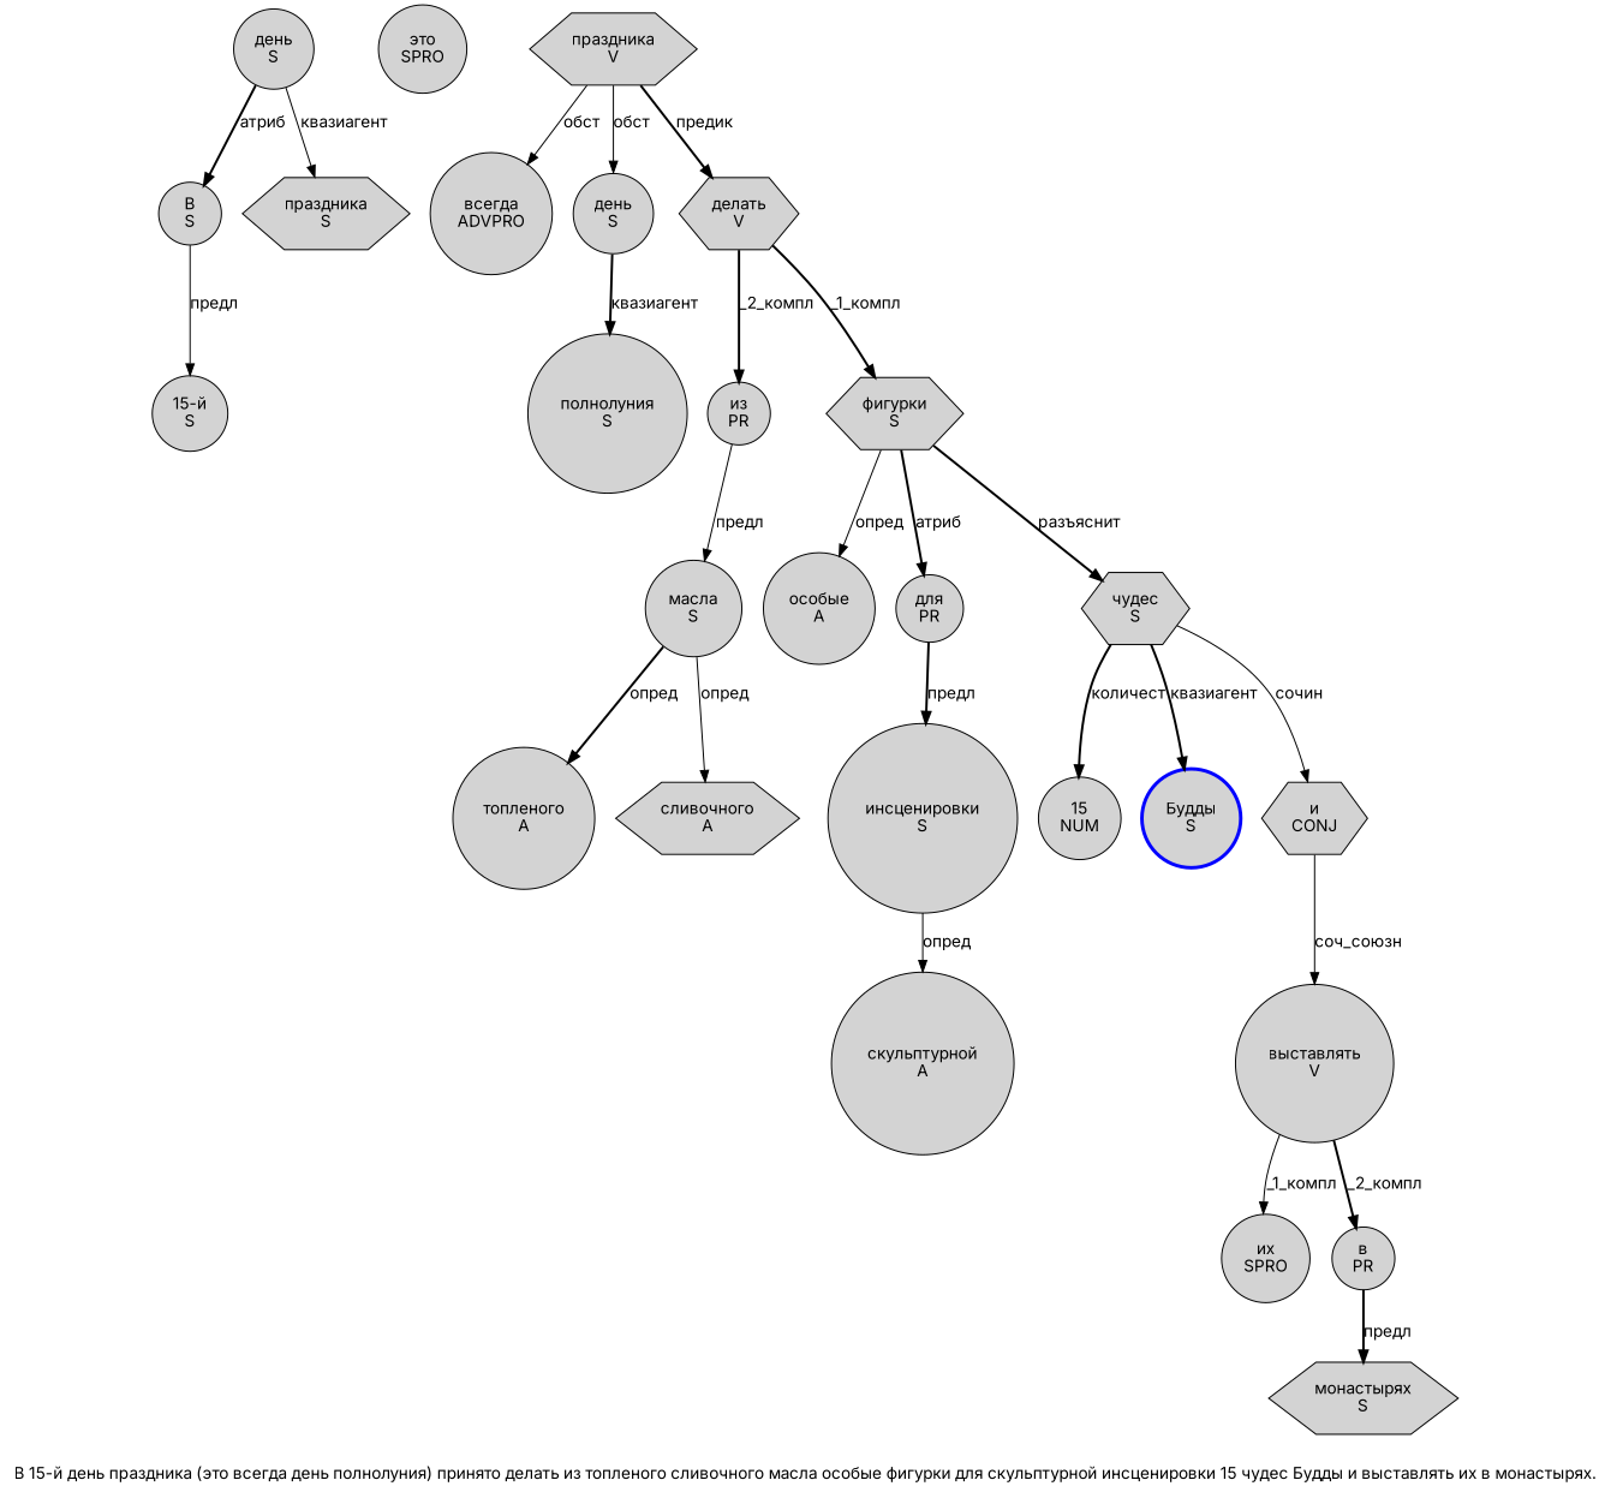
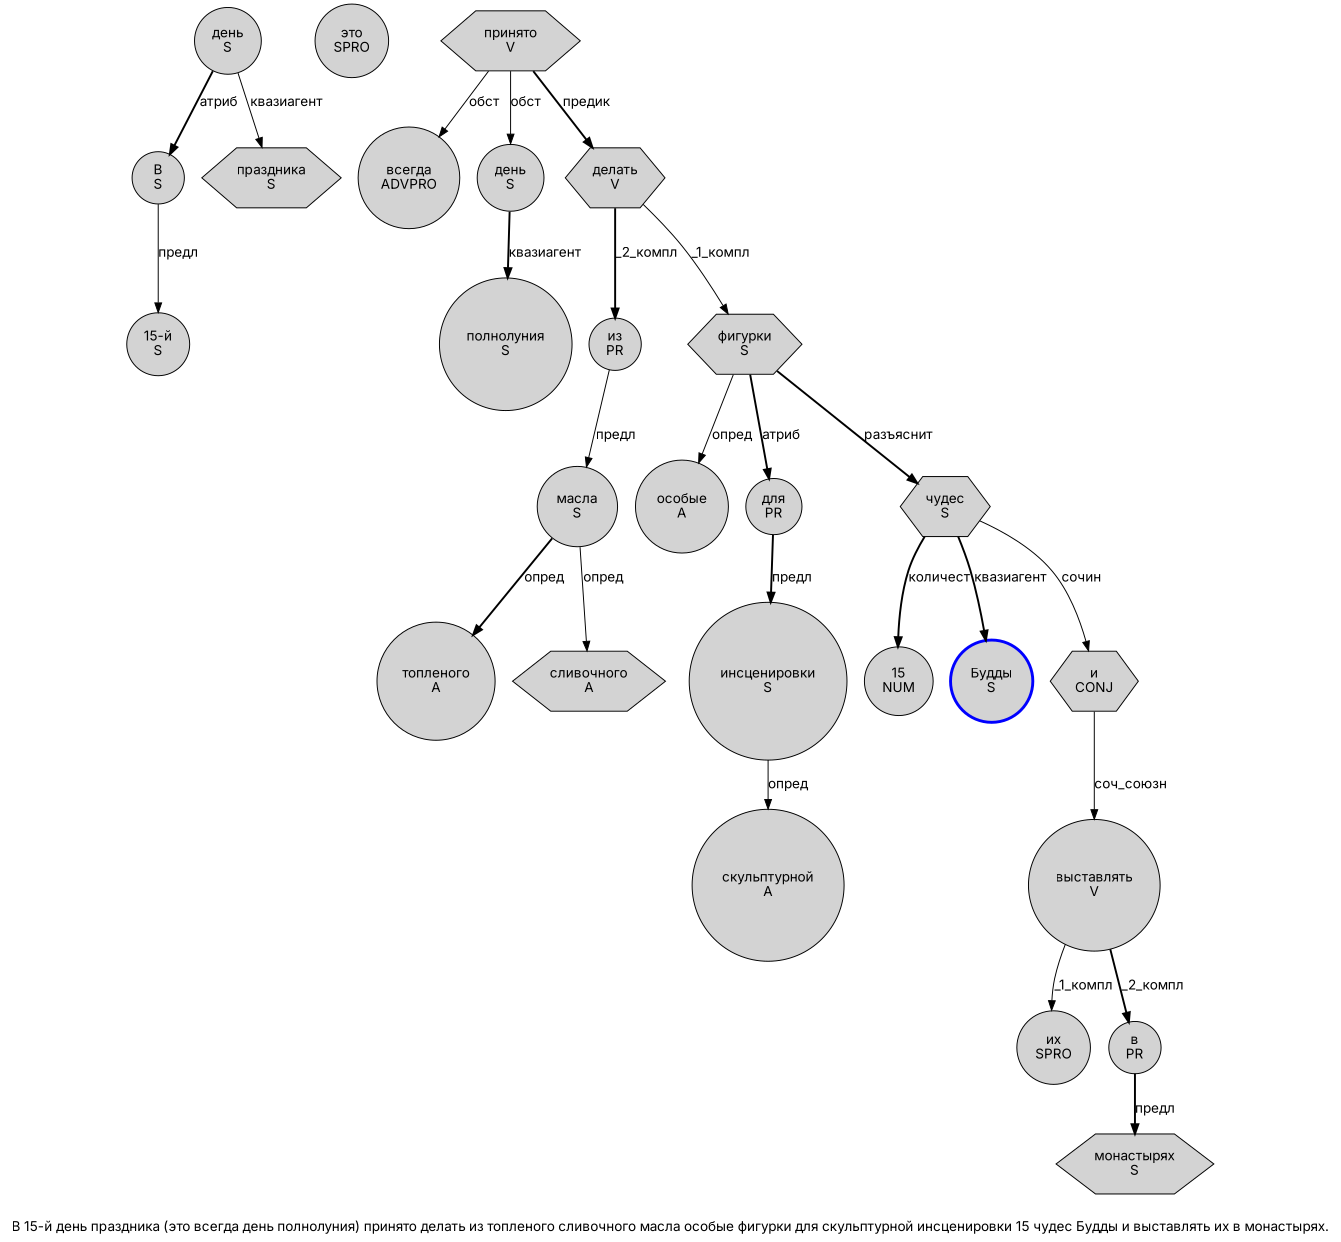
  digraph {
    fontname=Inter
    label="В 15-й день праздника (это всегда день полнолуния) принято делать из топленого сливочного масла особые фигурки для скульптурной инсценировки 15 чудес Будды и выставлять их в монастырях."
    node [fillcolor=lightgray fontname=Inter penwidth=1 shape=circle style=filled]
    edge [fontname=Inter style=solid]
    n1 [label="В\nS"]
    n2 [label="15-й\nS"]
    n3 [label="день\nS"]
    n4 [label="праздника\nS" shape=hexagon]
    n5 [label="это\nSPRO"]
    n6 [label="всегда\nADVPRO"]
    n7 [label="день\nS"]
    n8 [label="полнолуния\nS"]
-   n9 [label="праздника\nV" shape=hexagon]
+   n9 [label="принято\nV" shape=hexagon]
    n10 [label="делать\nV" shape=hexagon]
    n11 [label="из\nPR"]
    n12 [label="фигурки\nS" shape=hexagon]
    n13 [label="масла\nS"]
    n14 [label="особые\nA"]
    n15 [label="для\nPR"]
    n16 [label="чудес\nS" shape=hexagon]
    n17 [label="топленого\nA"]
    n18 [label="сливочного\nA" shape=hexagon]
    n19 [label="инсценировки\nS"]
    n20 [label="15\nNUM"]
    n21 [color=blue label="Будды\nS" penwidth=3]
    n22 [label="и\nCONJ" shape=hexagon]
    n23 [label="скульптурной\nA"]
    n24 [label="выставлять\nV"]
    n25 [label="их\nSPRO"]
    n26 [label="в\nPR"]
    n27 [label="монастырях\nS" shape=hexagon]
    n1 -> n2 [label="предл"]
    n3 -> n1 [label="атриб" style=bold]
    n3 -> n4 [label="квазиагент"]
    n7 -> n8 [label="квазиагент" style=bold]
    n9 -> n6 [label="обст"]
    n9 -> n7 [label="обст"]
    n9 -> n10 [label="предик" style=bold]
    n10 -> n11 [label="_2_компл" style=bold]
-   n10 -> n12 [label="_1_компл" style=bold]
+   n10 -> n12 [label="_1_компл"]
    n11 -> n13 [label="предл"]
    n12 -> n14 [label="опред"]
    n12 -> n15 [label="атриб" style=bold]
    n12 -> n16 [label="разъяснит" style=bold]
    n13 -> n17 [label="опред" style=bold]
    n13 -> n18 [label="опред"]
    n15 -> n19 [label="предл" style=bold]
    n16 -> n20 [label="количест" style=bold]
    n16 -> n21 [label="квазиагент" style=bold]
    n16 -> n22 [label="сочин"]
    n19 -> n23 [label="опред"]
    n22 -> n24 [label="соч_союзн"]
    n24 -> n25 [label="_1_компл"]
    n24 -> n26 [label="_2_компл" style=bold]
    n26 -> n27 [label="предл" style=bold]
  }
